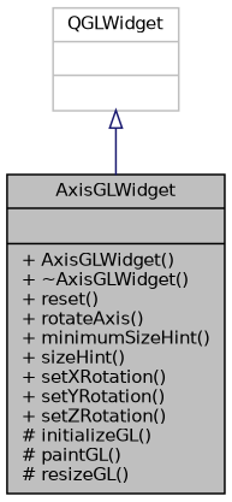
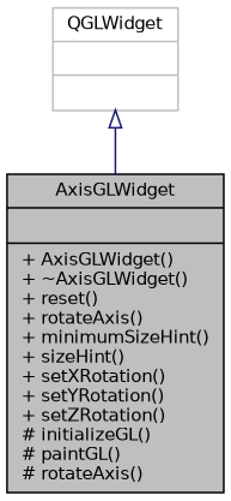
  digraph {
    node [fontname=Helvetica fontsize=10 shape=record style=filled]
-   n1 [color=black fillcolor=grey75 fontcolor=black height=0.2 label="{AxisGLWidget\n||+ AxisGLWidget()\l+ ~AxisGLWidget()\l+ reset()\l+ rotateAxis()\l+ minimumSizeHint()\l+ sizeHint()\l+ setXRotation()\l+ setYRotation()\l+ setZRotation()\l# initializeGL()\l# paintGL()\l# resizeGL()\l}" width=0.4]
+   n1 [color=black fillcolor=grey75 fontcolor=black height=0.2 label="{AxisGLWidget\n||+ AxisGLWidget()\l+ ~AxisGLWidget()\l+ reset()\l+ rotateAxis()\l+ minimumSizeHint()\l+ sizeHint()\l+ setXRotation()\l+ setYRotation()\l+ setZRotation()\l# initializeGL()\l# paintGL()\l# rotateAxis()\l}" width=0.4]
    n2 [color=grey75 fillcolor=white height=0.2 label="{QGLWidget\n||}" width=0.4]
    n2 -> n1 [arrowtail=onormal color=midnightblue dir=back fontname=Helvetica fontsize=10 labelfontname=Helvetica labelfontsize=10 style=solid]
  }
